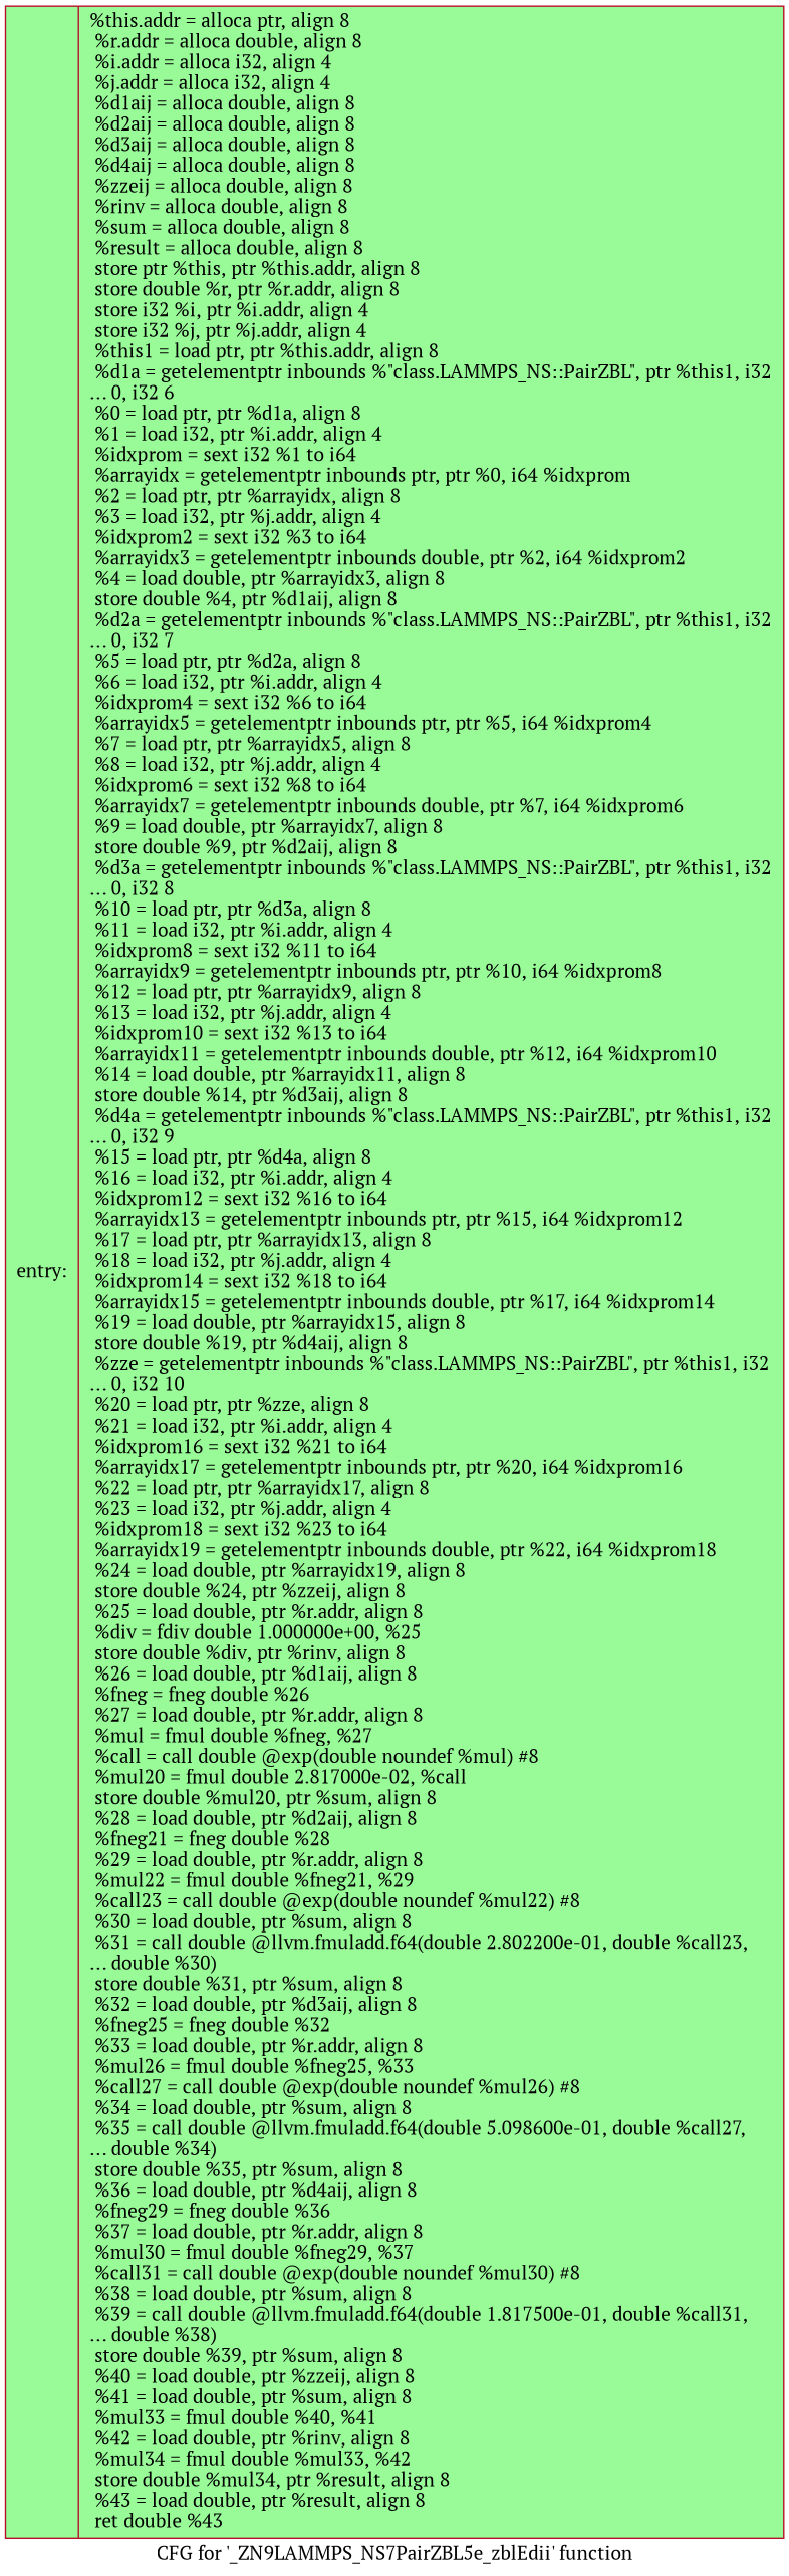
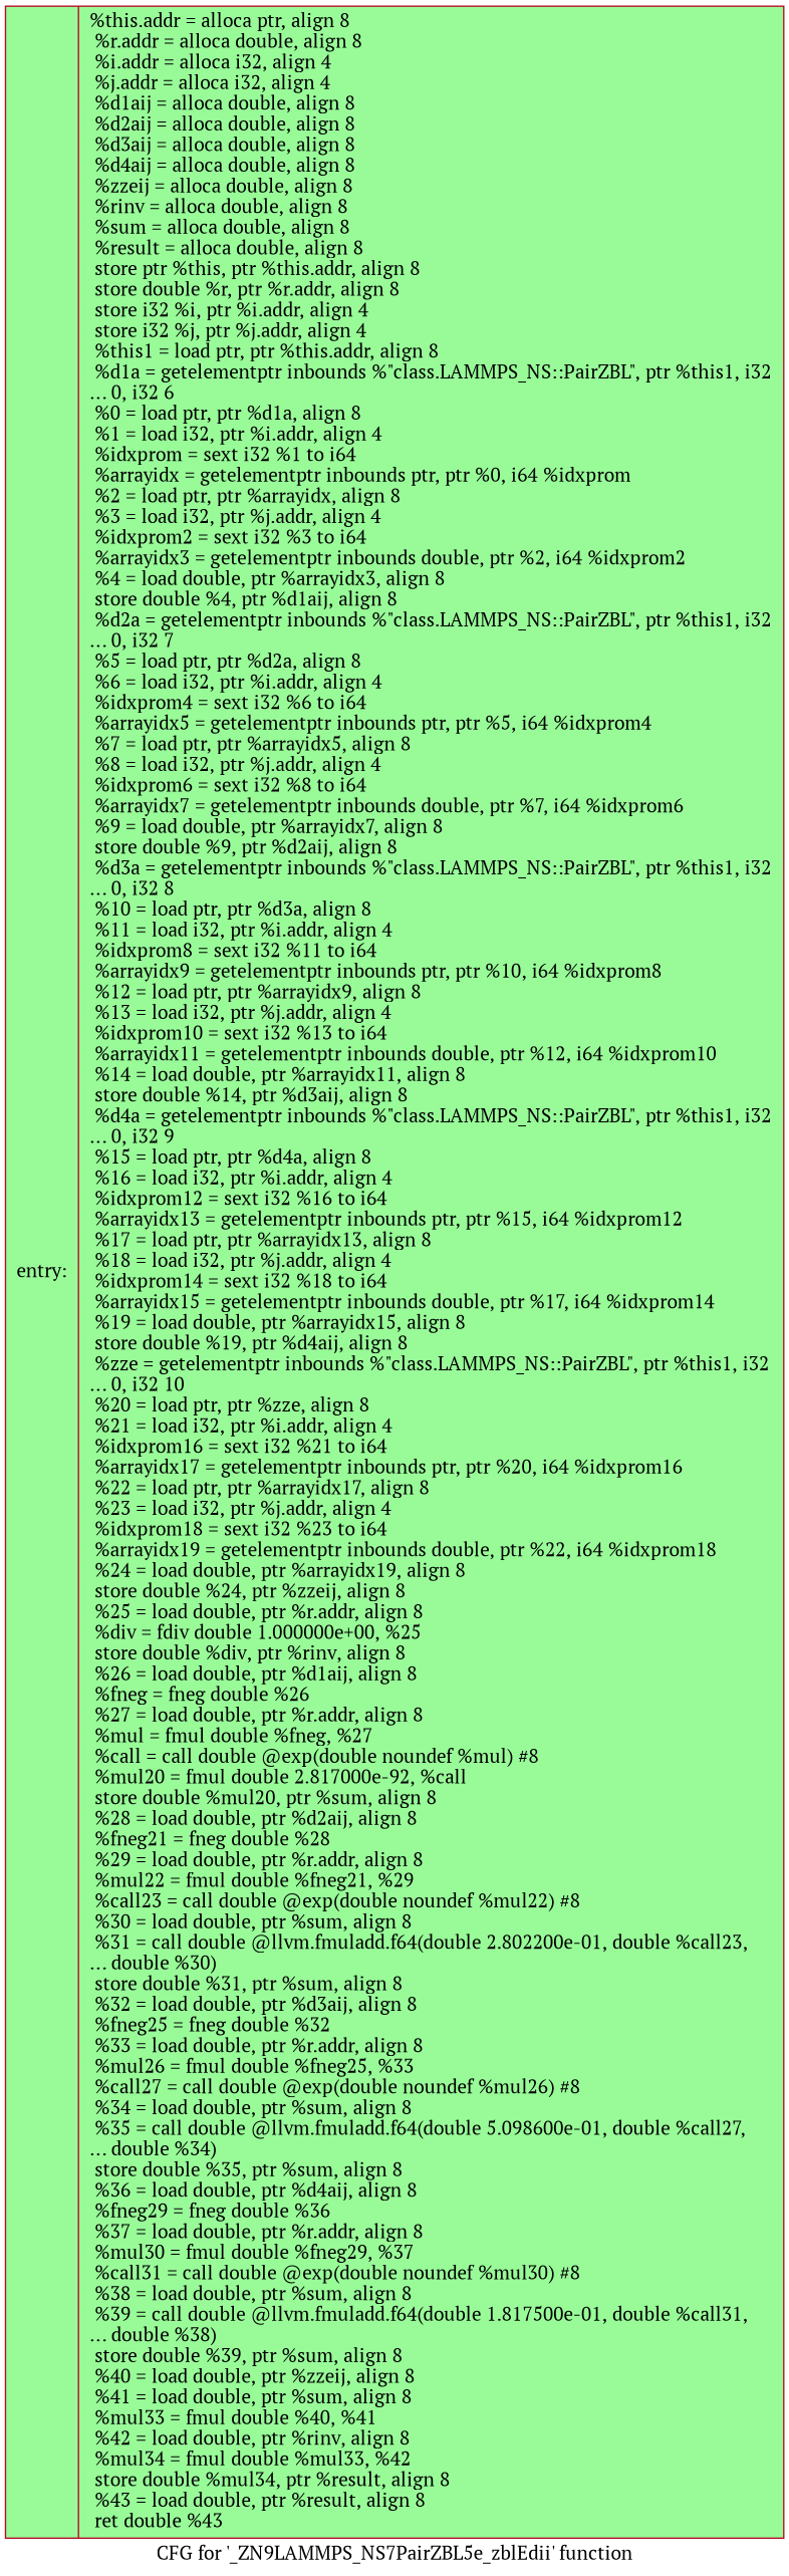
  digraph {
    label="CFG for '_ZN9LAMMPS_NS7PairZBL5e_zblEdii' function"
    rankdir=LR
    fontname="PT Serif"
-   n1 [color="#b70d28ff" fillcolor=palegreen fontname="PT Serif" label="{entry:\l|  %this.addr = alloca ptr, align 8\l  %r.addr = alloca double, align 8\l  %i.addr = alloca i32, align 4\l  %j.addr = alloca i32, align 4\l  %d1aij = alloca double, align 8\l  %d2aij = alloca double, align 8\l  %d3aij = alloca double, align 8\l  %d4aij = alloca double, align 8\l  %zzeij = alloca double, align 8\l  %rinv = alloca double, align 8\l  %sum = alloca double, align 8\l  %result = alloca double, align 8\l  store ptr %this, ptr %this.addr, align 8\l  store double %r, ptr %r.addr, align 8\l  store i32 %i, ptr %i.addr, align 4\l  store i32 %j, ptr %j.addr, align 4\l  %this1 = load ptr, ptr %this.addr, align 8\l  %d1a = getelementptr inbounds %\"class.LAMMPS_NS::PairZBL\", ptr %this1, i32\l... 0, i32 6\l  %0 = load ptr, ptr %d1a, align 8\l  %1 = load i32, ptr %i.addr, align 4\l  %idxprom = sext i32 %1 to i64\l  %arrayidx = getelementptr inbounds ptr, ptr %0, i64 %idxprom\l  %2 = load ptr, ptr %arrayidx, align 8\l  %3 = load i32, ptr %j.addr, align 4\l  %idxprom2 = sext i32 %3 to i64\l  %arrayidx3 = getelementptr inbounds double, ptr %2, i64 %idxprom2\l  %4 = load double, ptr %arrayidx3, align 8\l  store double %4, ptr %d1aij, align 8\l  %d2a = getelementptr inbounds %\"class.LAMMPS_NS::PairZBL\", ptr %this1, i32\l... 0, i32 7\l  %5 = load ptr, ptr %d2a, align 8\l  %6 = load i32, ptr %i.addr, align 4\l  %idxprom4 = sext i32 %6 to i64\l  %arrayidx5 = getelementptr inbounds ptr, ptr %5, i64 %idxprom4\l  %7 = load ptr, ptr %arrayidx5, align 8\l  %8 = load i32, ptr %j.addr, align 4\l  %idxprom6 = sext i32 %8 to i64\l  %arrayidx7 = getelementptr inbounds double, ptr %7, i64 %idxprom6\l  %9 = load double, ptr %arrayidx7, align 8\l  store double %9, ptr %d2aij, align 8\l  %d3a = getelementptr inbounds %\"class.LAMMPS_NS::PairZBL\", ptr %this1, i32\l... 0, i32 8\l  %10 = load ptr, ptr %d3a, align 8\l  %11 = load i32, ptr %i.addr, align 4\l  %idxprom8 = sext i32 %11 to i64\l  %arrayidx9 = getelementptr inbounds ptr, ptr %10, i64 %idxprom8\l  %12 = load ptr, ptr %arrayidx9, align 8\l  %13 = load i32, ptr %j.addr, align 4\l  %idxprom10 = sext i32 %13 to i64\l  %arrayidx11 = getelementptr inbounds double, ptr %12, i64 %idxprom10\l  %14 = load double, ptr %arrayidx11, align 8\l  store double %14, ptr %d3aij, align 8\l  %d4a = getelementptr inbounds %\"class.LAMMPS_NS::PairZBL\", ptr %this1, i32\l... 0, i32 9\l  %15 = load ptr, ptr %d4a, align 8\l  %16 = load i32, ptr %i.addr, align 4\l  %idxprom12 = sext i32 %16 to i64\l  %arrayidx13 = getelementptr inbounds ptr, ptr %15, i64 %idxprom12\l  %17 = load ptr, ptr %arrayidx13, align 8\l  %18 = load i32, ptr %j.addr, align 4\l  %idxprom14 = sext i32 %18 to i64\l  %arrayidx15 = getelementptr inbounds double, ptr %17, i64 %idxprom14\l  %19 = load double, ptr %arrayidx15, align 8\l  store double %19, ptr %d4aij, align 8\l  %zze = getelementptr inbounds %\"class.LAMMPS_NS::PairZBL\", ptr %this1, i32\l... 0, i32 10\l  %20 = load ptr, ptr %zze, align 8\l  %21 = load i32, ptr %i.addr, align 4\l  %idxprom16 = sext i32 %21 to i64\l  %arrayidx17 = getelementptr inbounds ptr, ptr %20, i64 %idxprom16\l  %22 = load ptr, ptr %arrayidx17, align 8\l  %23 = load i32, ptr %j.addr, align 4\l  %idxprom18 = sext i32 %23 to i64\l  %arrayidx19 = getelementptr inbounds double, ptr %22, i64 %idxprom18\l  %24 = load double, ptr %arrayidx19, align 8\l  store double %24, ptr %zzeij, align 8\l  %25 = load double, ptr %r.addr, align 8\l  %div = fdiv double 1.000000e+00, %25\l  store double %div, ptr %rinv, align 8\l  %26 = load double, ptr %d1aij, align 8\l  %fneg = fneg double %26\l  %27 = load double, ptr %r.addr, align 8\l  %mul = fmul double %fneg, %27\l  %call = call double @exp(double noundef %mul) #8\l  %mul20 = fmul double 2.817000e-02, %call\l  store double %mul20, ptr %sum, align 8\l  %28 = load double, ptr %d2aij, align 8\l  %fneg21 = fneg double %28\l  %29 = load double, ptr %r.addr, align 8\l  %mul22 = fmul double %fneg21, %29\l  %call23 = call double @exp(double noundef %mul22) #8\l  %30 = load double, ptr %sum, align 8\l  %31 = call double @llvm.fmuladd.f64(double 2.802200e-01, double %call23,\l... double %30)\l  store double %31, ptr %sum, align 8\l  %32 = load double, ptr %d3aij, align 8\l  %fneg25 = fneg double %32\l  %33 = load double, ptr %r.addr, align 8\l  %mul26 = fmul double %fneg25, %33\l  %call27 = call double @exp(double noundef %mul26) #8\l  %34 = load double, ptr %sum, align 8\l  %35 = call double @llvm.fmuladd.f64(double 5.098600e-01, double %call27,\l... double %34)\l  store double %35, ptr %sum, align 8\l  %36 = load double, ptr %d4aij, align 8\l  %fneg29 = fneg double %36\l  %37 = load double, ptr %r.addr, align 8\l  %mul30 = fmul double %fneg29, %37\l  %call31 = call double @exp(double noundef %mul30) #8\l  %38 = load double, ptr %sum, align 8\l  %39 = call double @llvm.fmuladd.f64(double 1.817500e-01, double %call31,\l... double %38)\l  store double %39, ptr %sum, align 8\l  %40 = load double, ptr %zzeij, align 8\l  %41 = load double, ptr %sum, align 8\l  %mul33 = fmul double %40, %41\l  %42 = load double, ptr %rinv, align 8\l  %mul34 = fmul double %mul33, %42\l  store double %mul34, ptr %result, align 8\l  %43 = load double, ptr %result, align 8\l  ret double %43\l}" shape=record style=filled]
+   n1 [color="#b70d28ff" fillcolor=palegreen fontname="PT Serif" label="{entry:\l|  %this.addr = alloca ptr, align 8\l  %r.addr = alloca double, align 8\l  %i.addr = alloca i32, align 4\l  %j.addr = alloca i32, align 4\l  %d1aij = alloca double, align 8\l  %d2aij = alloca double, align 8\l  %d3aij = alloca double, align 8\l  %d4aij = alloca double, align 8\l  %zzeij = alloca double, align 8\l  %rinv = alloca double, align 8\l  %sum = alloca double, align 8\l  %result = alloca double, align 8\l  store ptr %this, ptr %this.addr, align 8\l  store double %r, ptr %r.addr, align 8\l  store i32 %i, ptr %i.addr, align 4\l  store i32 %j, ptr %j.addr, align 4\l  %this1 = load ptr, ptr %this.addr, align 8\l  %d1a = getelementptr inbounds %\"class.LAMMPS_NS::PairZBL\", ptr %this1, i32\l... 0, i32 6\l  %0 = load ptr, ptr %d1a, align 8\l  %1 = load i32, ptr %i.addr, align 4\l  %idxprom = sext i32 %1 to i64\l  %arrayidx = getelementptr inbounds ptr, ptr %0, i64 %idxprom\l  %2 = load ptr, ptr %arrayidx, align 8\l  %3 = load i32, ptr %j.addr, align 4\l  %idxprom2 = sext i32 %3 to i64\l  %arrayidx3 = getelementptr inbounds double, ptr %2, i64 %idxprom2\l  %4 = load double, ptr %arrayidx3, align 8\l  store double %4, ptr %d1aij, align 8\l  %d2a = getelementptr inbounds %\"class.LAMMPS_NS::PairZBL\", ptr %this1, i32\l... 0, i32 7\l  %5 = load ptr, ptr %d2a, align 8\l  %6 = load i32, ptr %i.addr, align 4\l  %idxprom4 = sext i32 %6 to i64\l  %arrayidx5 = getelementptr inbounds ptr, ptr %5, i64 %idxprom4\l  %7 = load ptr, ptr %arrayidx5, align 8\l  %8 = load i32, ptr %j.addr, align 4\l  %idxprom6 = sext i32 %8 to i64\l  %arrayidx7 = getelementptr inbounds double, ptr %7, i64 %idxprom6\l  %9 = load double, ptr %arrayidx7, align 8\l  store double %9, ptr %d2aij, align 8\l  %d3a = getelementptr inbounds %\"class.LAMMPS_NS::PairZBL\", ptr %this1, i32\l... 0, i32 8\l  %10 = load ptr, ptr %d3a, align 8\l  %11 = load i32, ptr %i.addr, align 4\l  %idxprom8 = sext i32 %11 to i64\l  %arrayidx9 = getelementptr inbounds ptr, ptr %10, i64 %idxprom8\l  %12 = load ptr, ptr %arrayidx9, align 8\l  %13 = load i32, ptr %j.addr, align 4\l  %idxprom10 = sext i32 %13 to i64\l  %arrayidx11 = getelementptr inbounds double, ptr %12, i64 %idxprom10\l  %14 = load double, ptr %arrayidx11, align 8\l  store double %14, ptr %d3aij, align 8\l  %d4a = getelementptr inbounds %\"class.LAMMPS_NS::PairZBL\", ptr %this1, i32\l... 0, i32 9\l  %15 = load ptr, ptr %d4a, align 8\l  %16 = load i32, ptr %i.addr, align 4\l  %idxprom12 = sext i32 %16 to i64\l  %arrayidx13 = getelementptr inbounds ptr, ptr %15, i64 %idxprom12\l  %17 = load ptr, ptr %arrayidx13, align 8\l  %18 = load i32, ptr %j.addr, align 4\l  %idxprom14 = sext i32 %18 to i64\l  %arrayidx15 = getelementptr inbounds double, ptr %17, i64 %idxprom14\l  %19 = load double, ptr %arrayidx15, align 8\l  store double %19, ptr %d4aij, align 8\l  %zze = getelementptr inbounds %\"class.LAMMPS_NS::PairZBL\", ptr %this1, i32\l... 0, i32 10\l  %20 = load ptr, ptr %zze, align 8\l  %21 = load i32, ptr %i.addr, align 4\l  %idxprom16 = sext i32 %21 to i64\l  %arrayidx17 = getelementptr inbounds ptr, ptr %20, i64 %idxprom16\l  %22 = load ptr, ptr %arrayidx17, align 8\l  %23 = load i32, ptr %j.addr, align 4\l  %idxprom18 = sext i32 %23 to i64\l  %arrayidx19 = getelementptr inbounds double, ptr %22, i64 %idxprom18\l  %24 = load double, ptr %arrayidx19, align 8\l  store double %24, ptr %zzeij, align 8\l  %25 = load double, ptr %r.addr, align 8\l  %div = fdiv double 1.000000e+00, %25\l  store double %div, ptr %rinv, align 8\l  %26 = load double, ptr %d1aij, align 8\l  %fneg = fneg double %26\l  %27 = load double, ptr %r.addr, align 8\l  %mul = fmul double %fneg, %27\l  %call = call double @exp(double noundef %mul) #8\l  %mul20 = fmul double 2.817000e-92, %call\l  store double %mul20, ptr %sum, align 8\l  %28 = load double, ptr %d2aij, align 8\l  %fneg21 = fneg double %28\l  %29 = load double, ptr %r.addr, align 8\l  %mul22 = fmul double %fneg21, %29\l  %call23 = call double @exp(double noundef %mul22) #8\l  %30 = load double, ptr %sum, align 8\l  %31 = call double @llvm.fmuladd.f64(double 2.802200e-01, double %call23,\l... double %30)\l  store double %31, ptr %sum, align 8\l  %32 = load double, ptr %d3aij, align 8\l  %fneg25 = fneg double %32\l  %33 = load double, ptr %r.addr, align 8\l  %mul26 = fmul double %fneg25, %33\l  %call27 = call double @exp(double noundef %mul26) #8\l  %34 = load double, ptr %sum, align 8\l  %35 = call double @llvm.fmuladd.f64(double 5.098600e-01, double %call27,\l... double %34)\l  store double %35, ptr %sum, align 8\l  %36 = load double, ptr %d4aij, align 8\l  %fneg29 = fneg double %36\l  %37 = load double, ptr %r.addr, align 8\l  %mul30 = fmul double %fneg29, %37\l  %call31 = call double @exp(double noundef %mul30) #8\l  %38 = load double, ptr %sum, align 8\l  %39 = call double @llvm.fmuladd.f64(double 1.817500e-01, double %call31,\l... double %38)\l  store double %39, ptr %sum, align 8\l  %40 = load double, ptr %zzeij, align 8\l  %41 = load double, ptr %sum, align 8\l  %mul33 = fmul double %40, %41\l  %42 = load double, ptr %rinv, align 8\l  %mul34 = fmul double %mul33, %42\l  store double %mul34, ptr %result, align 8\l  %43 = load double, ptr %result, align 8\l  ret double %43\l}" shape=record style=filled]
  }
